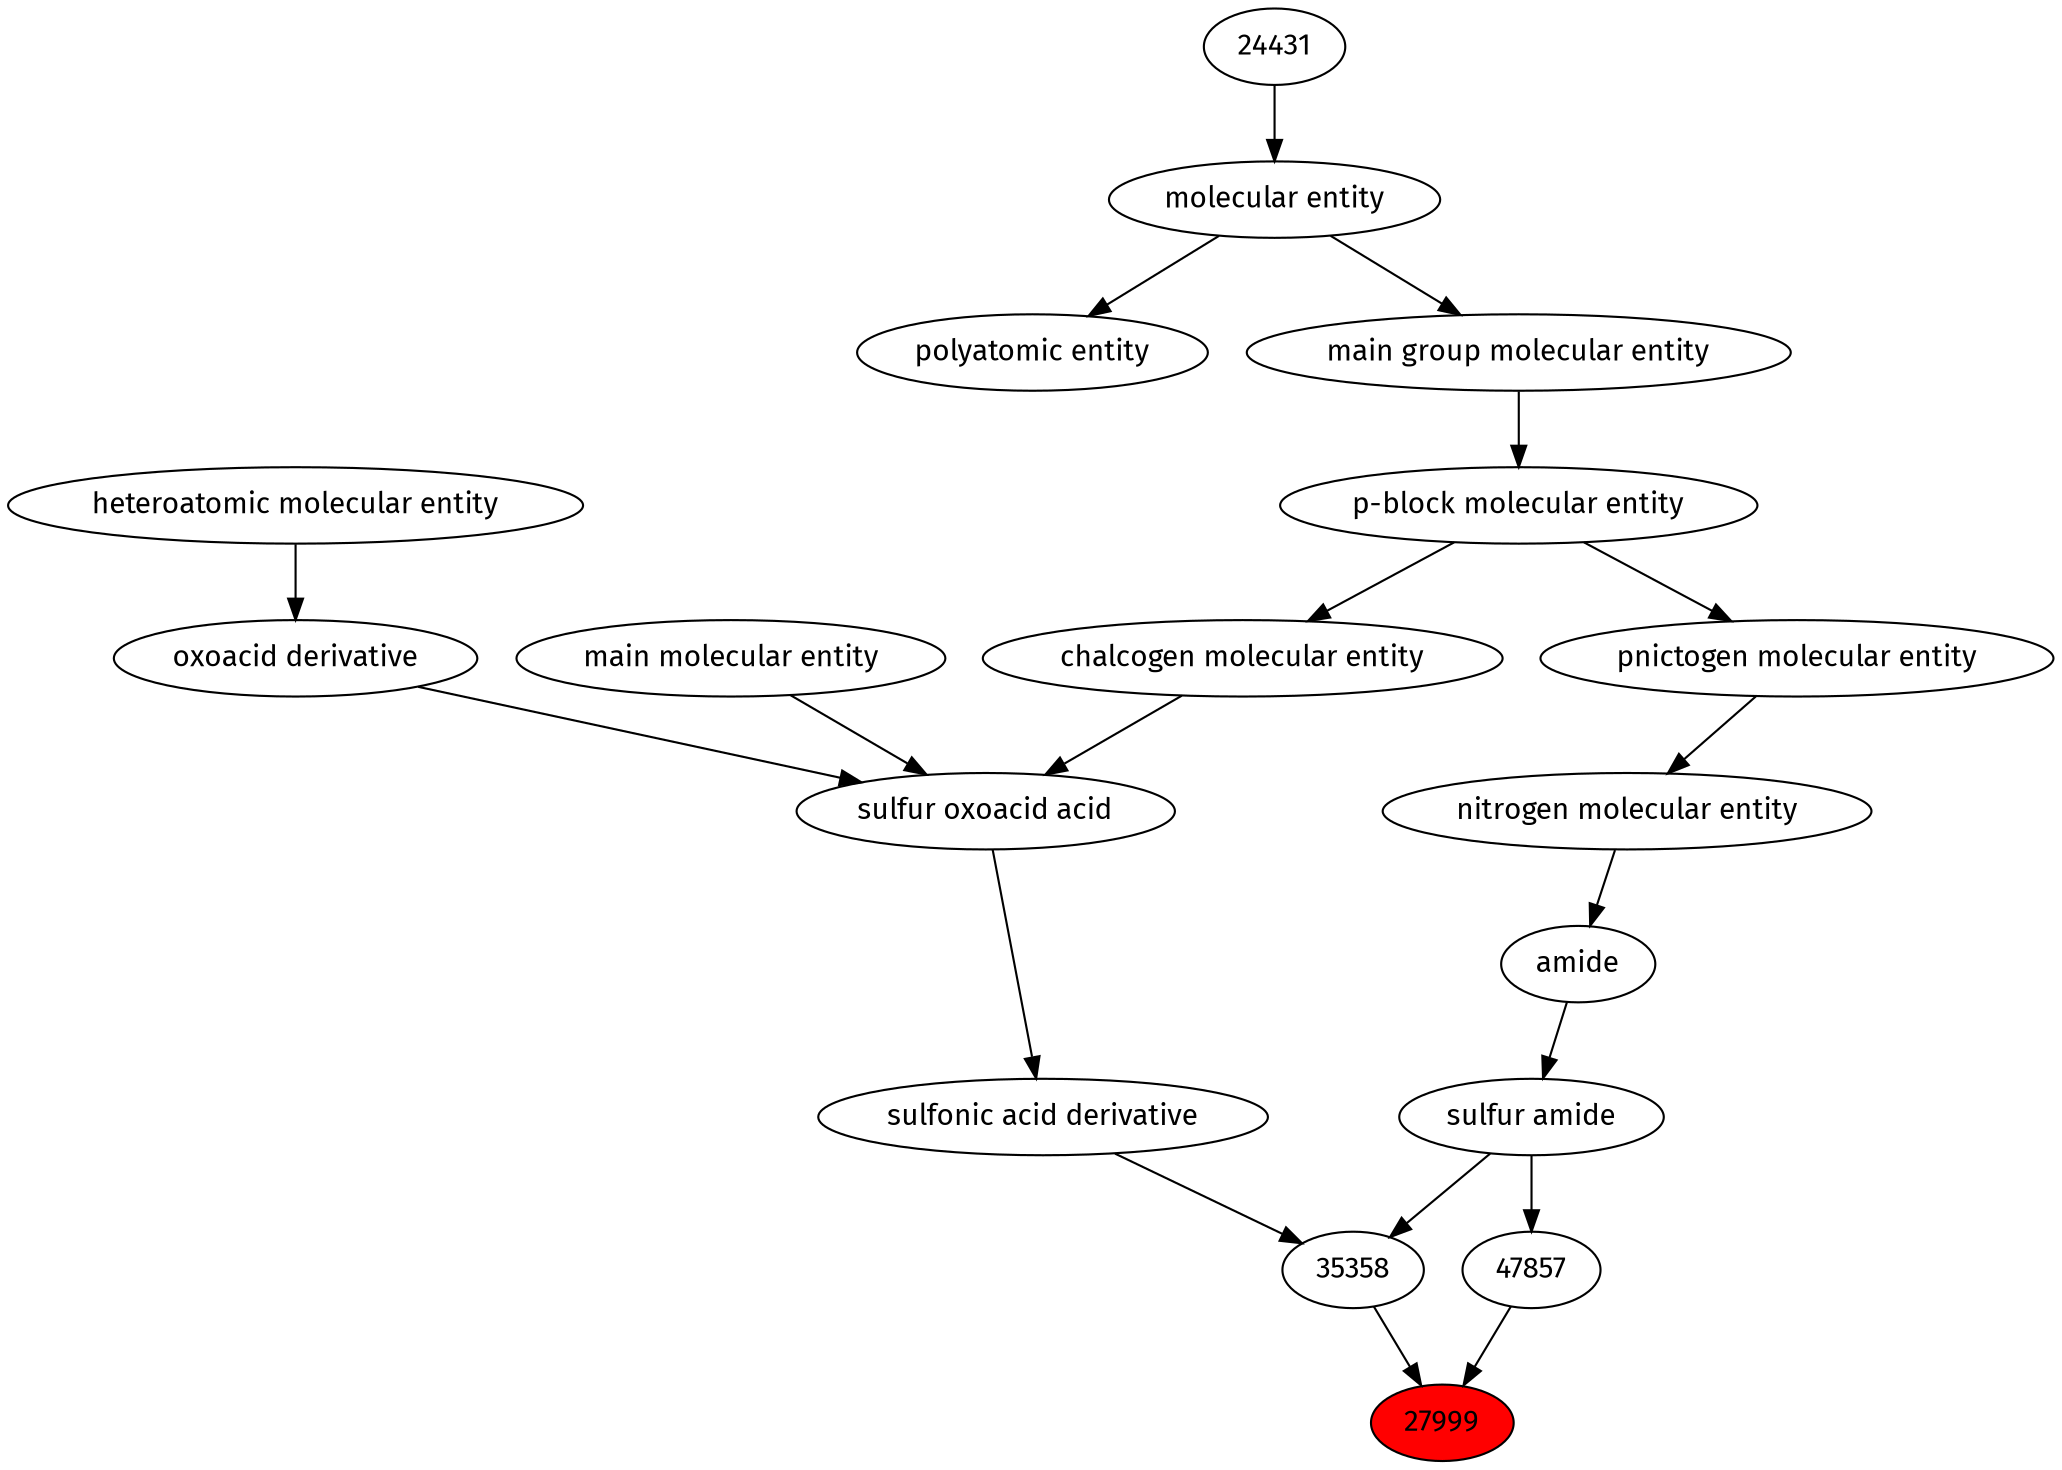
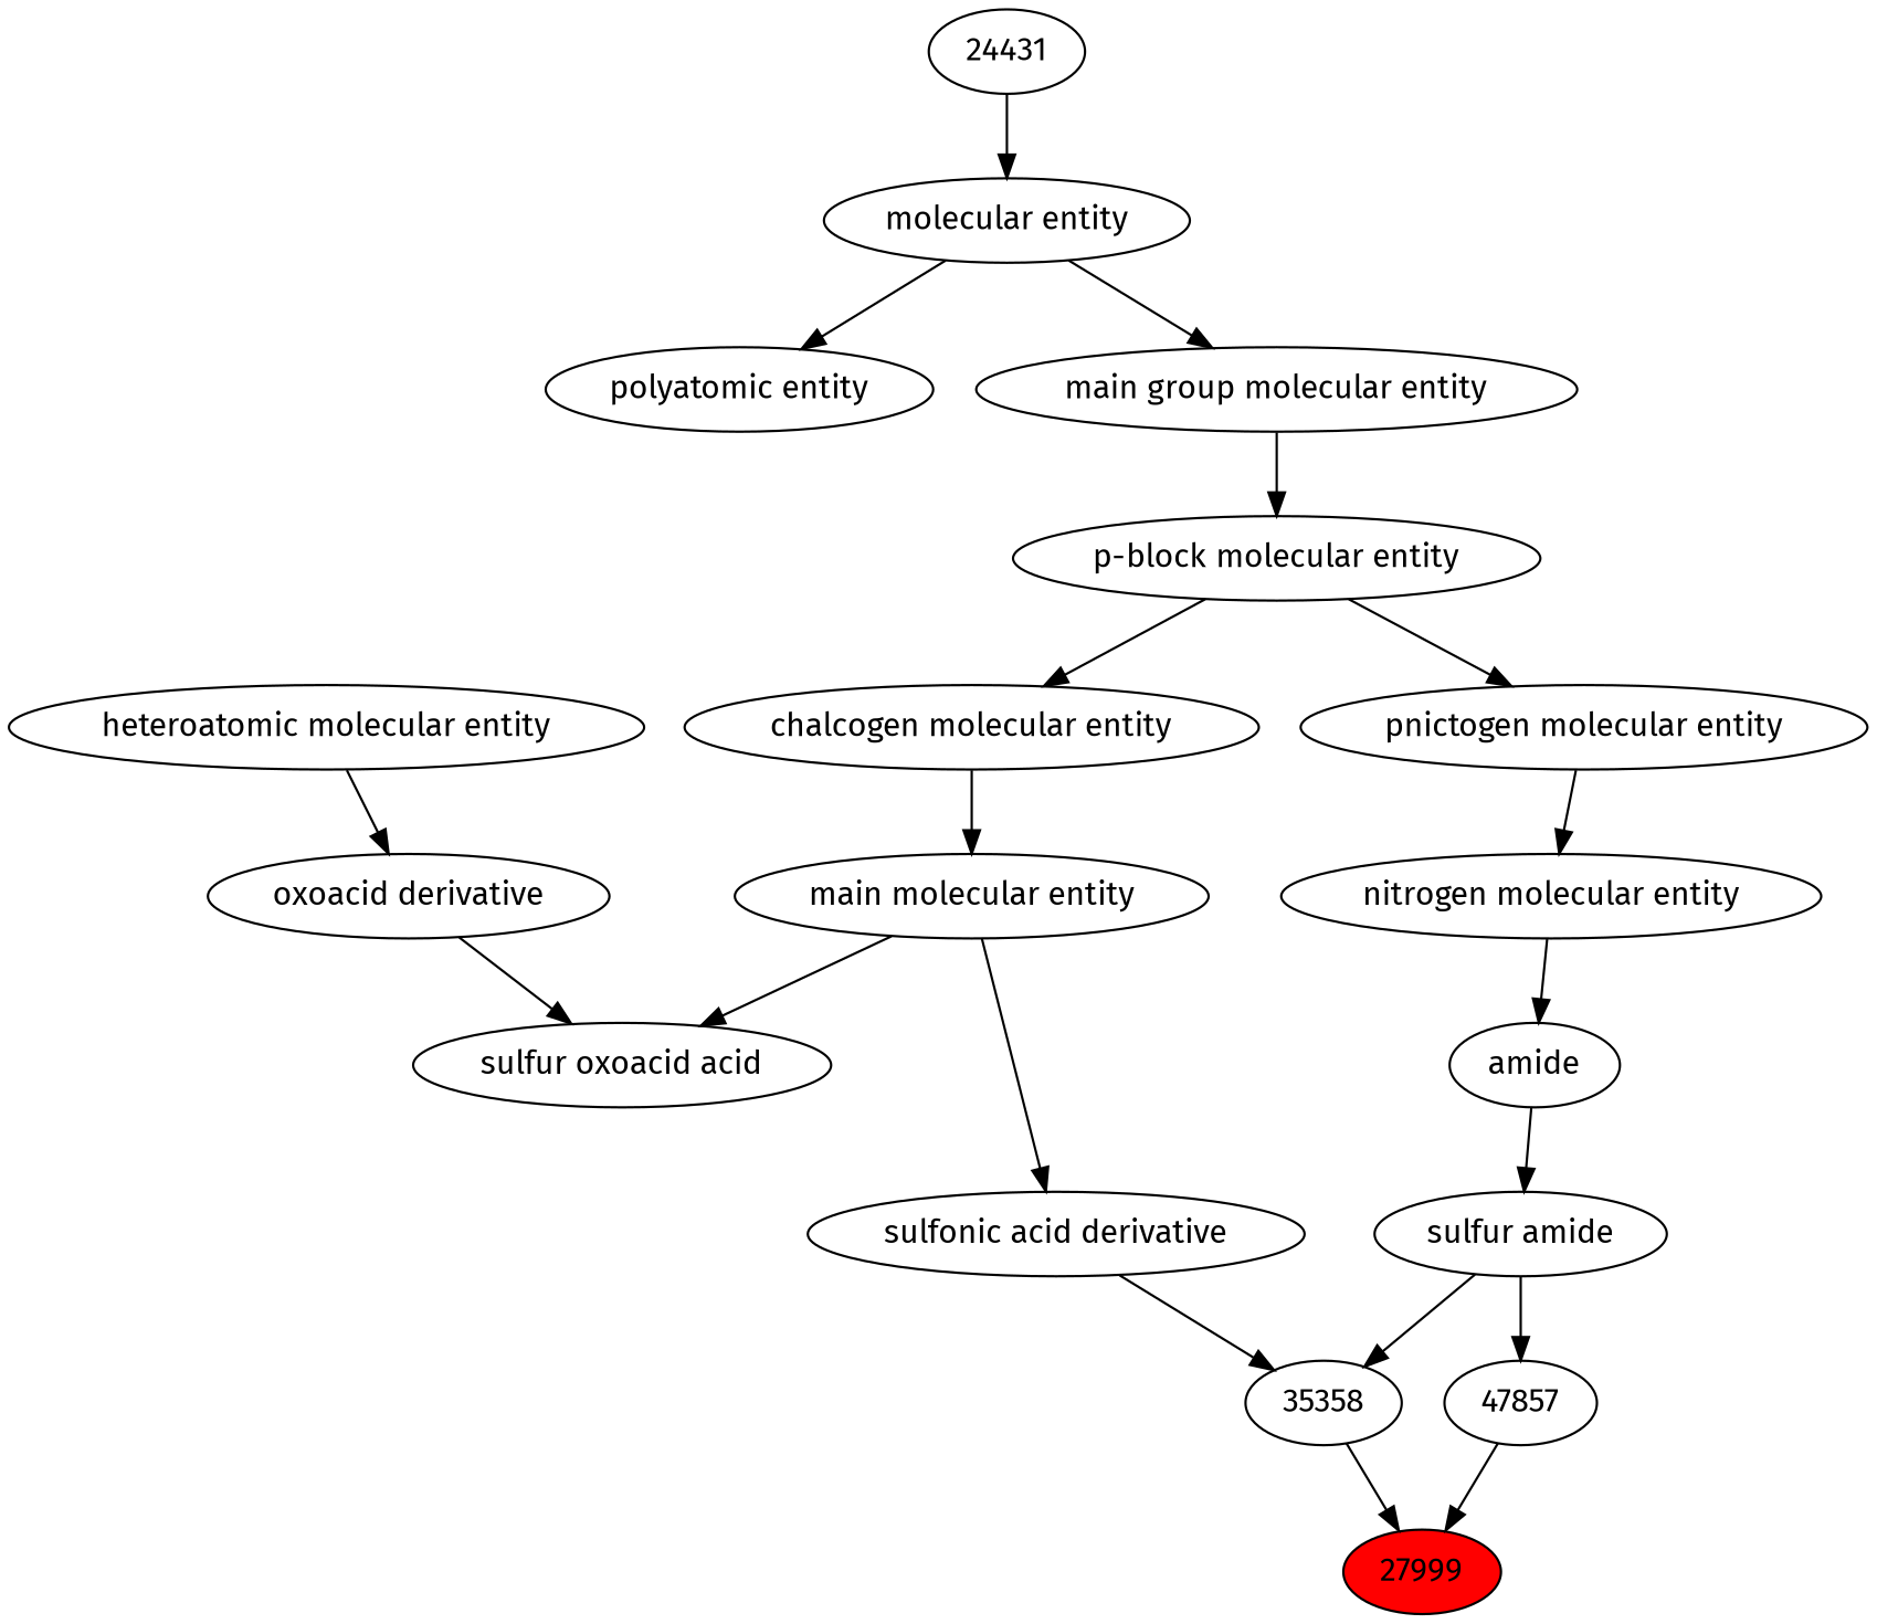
  digraph {
    fontname="Fira Sans"
    node [fontname="Fira Sans"]
    edge [fontname="Fira Sans"]
    n1 [fillcolor=red label=27999 style=filled]
    n2 [label=35358]
    n3 [label=47857]
    n4 [label="sulfonic acid derivative"]
    n5 [label="sulfur amide"]
    n6 [label="sulfur oxoacid acid"]
    n7 [label=amide]
    n8 [label="oxoacid derivative"]
    n9 [label="main molecular entity"]
    n10 [label="nitrogen molecular entity"]
    n11 [label="heteroatomic molecular entity"]
    n12 [label="chalcogen molecular entity"]
    n13 [label="pnictogen molecular entity"]
    n14 [label="polyatomic entity"]
    n15 [label="p-block molecular entity"]
    n16 [label="molecular entity"]
    n17 [label="main group molecular entity"]
    n18 [label=24431]
    n2 -> n1
    n3 -> n1
    n4 -> n2
    n5 -> n2
    n5 -> n3
-   n6 -> n4
+   n9 -> n4
    n7 -> n5
    n8 -> n6
    n9 -> n6
    n10 -> n7
    n11 -> n8
-   n12 -> n6
+   n12 -> n9
    n13 -> n10
    n15 -> n12
    n15 -> n13
    n16 -> n14
    n16 -> n17
    n17 -> n15
    n18 -> n16
  }
